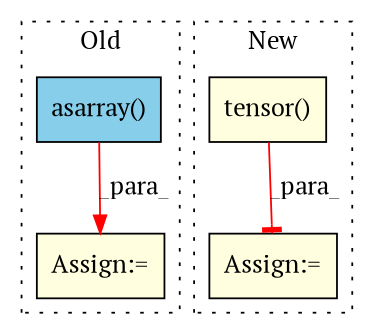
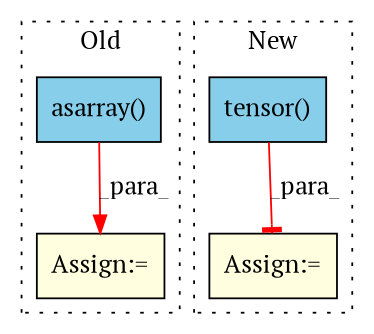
  digraph {
    fontname="PT Serif"
    node [a=75 l=3 shape=box style=filled fillcolor=skyblue fontname="PT Serif"]
    edge [color=red fontname="PT Serif"]
    n1 [l="11,1" label="asarray()" s="3905,4031"]
    n2 [a=68 label="Assign:=" s=4123 fillcolor=lightyellow]
-   n3 [l="13,22" label="tensor()" s="4087,4106" fillcolor=lightyellow]
+   n3 [l="13,22" label="tensor()" s="4087,4106"]
    n4 [a=68 label="Assign:=" s=4084 fillcolor=lightyellow]
    subgraph cluster_1 {
      label=Old
      style=dotted
      n1
      n2
    }
    subgraph cluster_2 {
      label=New
      style=dotted
      n3
      n4
    }
    n1 -> n2 [label=_para_ arrowhead=normal]
    n3 -> n4 [label=_para_ arrowhead=tee]
  }
